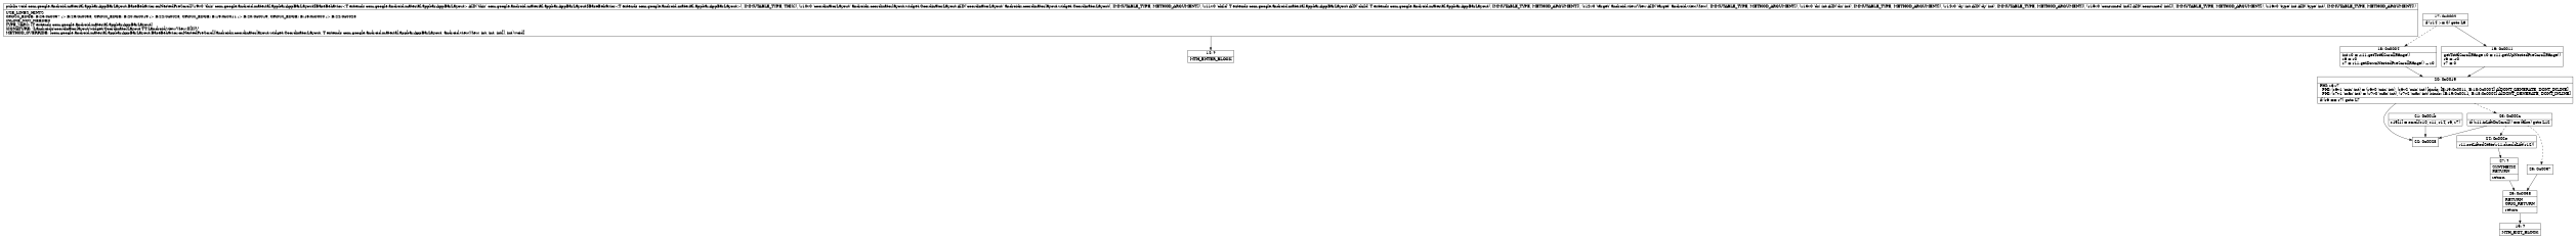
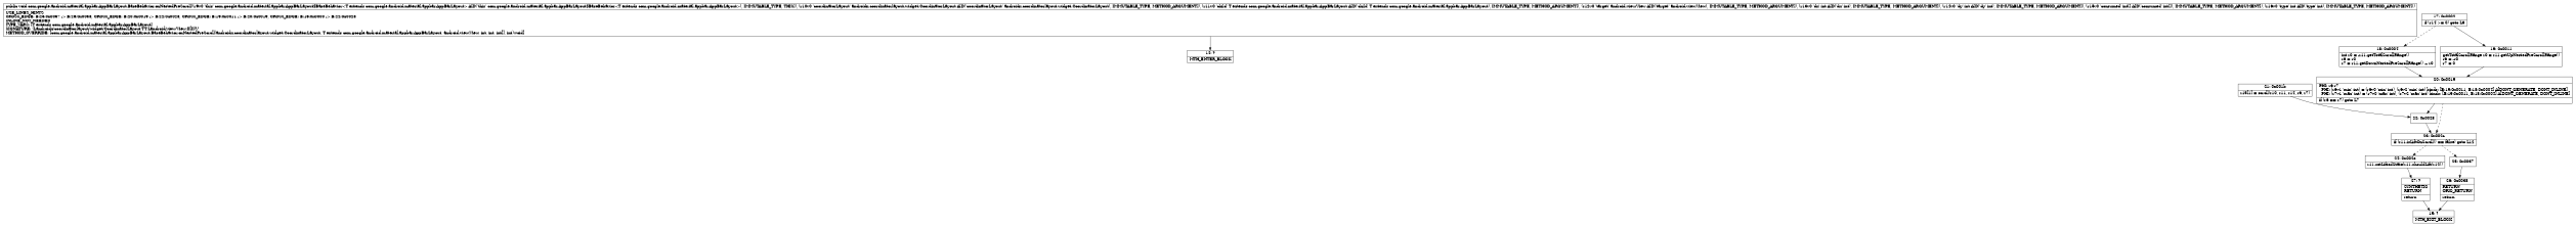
  digraph {
    node [shape=record]
    n1 [label="{14\:\ ?|MTH_ENTER_BLOCK\l}"]
    n2 [label="{17\:\ 0x0002|if (r14 \>= 0) goto L6\l}"]
    n3 [label="{18\:\ 0x0004|int r0 = \-r11.getTotalScrollRange()\lr6 = r0\lr7 = r11.getDownNestedPreScrollRange() + r0\l}"]
    n4 [label="{19\:\ 0x0011|getTotalScrollRange r0 = r11.getUpNestedPreScrollRange()\lr6 = \-r0\lr7 = 0\l}"]
    n5 [label="{22\:\ 0x0028}"]
    n6 [label="{23\:\ 0x002c|if (r11.isLiftOnScroll() == false) goto L12\l}"]
    n7 [label="{20\:\ 0x0019|PHI: r6 r7 \l  PHI: (r6v1 'min' int) = (r6v0 'min' int), (r6v2 'min' int) binds: [B:19:0x0011, B:18:0x0004] A[DONT_GENERATE, DONT_INLINE]\l  PHI: (r7v1 'max' int) = (r7v0 'max' int), (r7v2 'max' int) binds: [B:19:0x0011, B:18:0x0004] A[DONT_GENERATE, DONT_INLINE]\l|if (r6 == r7) goto L7\l}"]
    n8 [label="{21\:\ 0x001b|r15[1] = scroll(r10, r11, r14, r6, r7)\l}"]
    n9 [label="{24\:\ 0x002e|r11.setLiftedState(r11.shouldLift(r12))\l}"]
    n10 [label="{25\:\ 0x0037}"]
    n11 [label="{27\:\ ?|SYNTHETIC\lRETURN\l|return\l}"]
    n12 [label="{26\:\ 0x0038|RETURN\lORIG_RETURN\l|return\l}"]
    n13 [label="{15\:\ ?|MTH_EXIT_BLOCK\l}"]
    n14 [label="{public void com.google.android.material.appbar.AppBarLayout.BaseBehavior.onNestedPreScroll((r9v0 'this' com.google.android.material.appbar.AppBarLayout$BaseBehavior\<T extends com.google.android.material.appbar.AppBarLayout\> A[D('this' com.google.android.material.appbar.AppBarLayout$BaseBehavior\<T extends com.google.android.material.appbar.AppBarLayout\>), IMMUTABLE_TYPE, THIS]), (r10v0 'coordinatorLayout' androidx.coordinatorlayout.widget.CoordinatorLayout A[D('coordinatorLayout' androidx.coordinatorlayout.widget.CoordinatorLayout), IMMUTABLE_TYPE, METHOD_ARGUMENT]), (r11v0 'child' T extends com.google.android.material.appbar.AppBarLayout A[D('child' T extends com.google.android.material.appbar.AppBarLayout), IMMUTABLE_TYPE, METHOD_ARGUMENT]), (r12v0 'target' android.view.View A[D('target' android.view.View), IMMUTABLE_TYPE, METHOD_ARGUMENT]), (r13v0 'dx' int A[D('dx' int), IMMUTABLE_TYPE, METHOD_ARGUMENT]), (r14v0 'dy' int A[D('dy' int), IMMUTABLE_TYPE, METHOD_ARGUMENT]), (r15v0 'consumed' int[] A[D('consumed' int[]), IMMUTABLE_TYPE, METHOD_ARGUMENT]), (r16v0 'type' int A[D('type' int), IMMUTABLE_TYPE, METHOD_ARGUMENT]))  | USE_LINES_HINTS\lCROSS_EDGE: B:25:0x0037 \-\> B:26:0x0038, CROSS_EDGE: B:20:0x0019 \-\> B:22:0x0028, CROSS_EDGE: B:19:0x0011 \-\> B:20:0x0019, CROSS_EDGE: B:16:0x0000 \-\> B:22:0x0028\lINLINE_NOT_NEEDED\lTYPE_VARS: [T extends com.google.android.material.appbar.AppBarLayout]\lSIGNATURE: (Landroidx\/coordinatorlayout\/widget\/CoordinatorLayout;TT;Landroid\/view\/View;II[II)V\lMETHOD_OVERRIDE: [com.google.android.material.appbar.AppBarLayout.BaseBehavior.onNestedPreScroll(androidx.coordinatorlayout.widget.CoordinatorLayout, T extends com.google.android.material.appbar.AppBarLayout, android.view.View, int, int, int[], int):void]\l}"]
    n2 -> n3 [style=dashed]
    n2 -> n4
    n3 -> n7
    n4 -> n7
-   n6 -> n5
+   n5 -> n6
    n6 -> n9 [style=dashed]
    n6 -> n10 [style=dashed]
    n7 -> n5
    n7 -> n6 [style=dashed]
    n8 -> n5
    n9 -> n11
    n10 -> n12
-   n11 -> n12
+   n11 -> n13
    n12 -> n13
    n14 -> n1
  }
